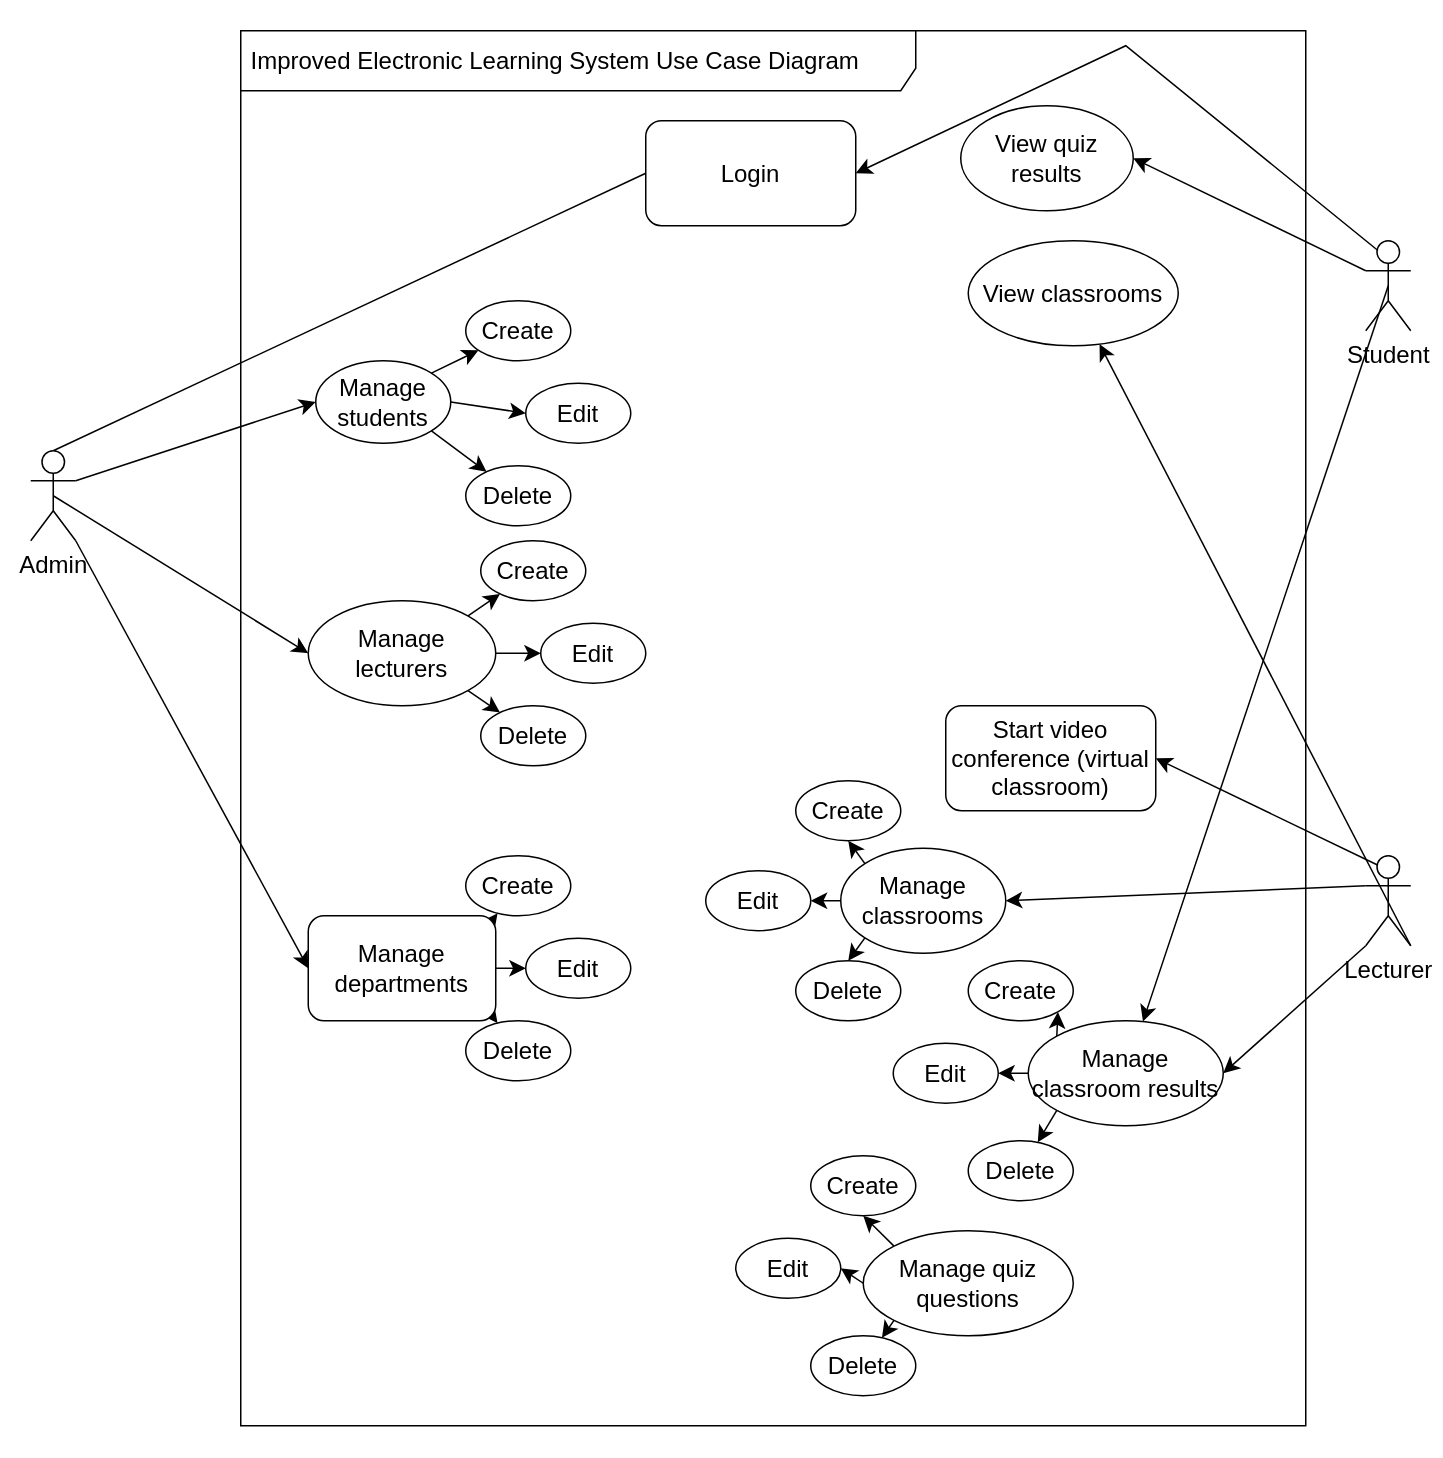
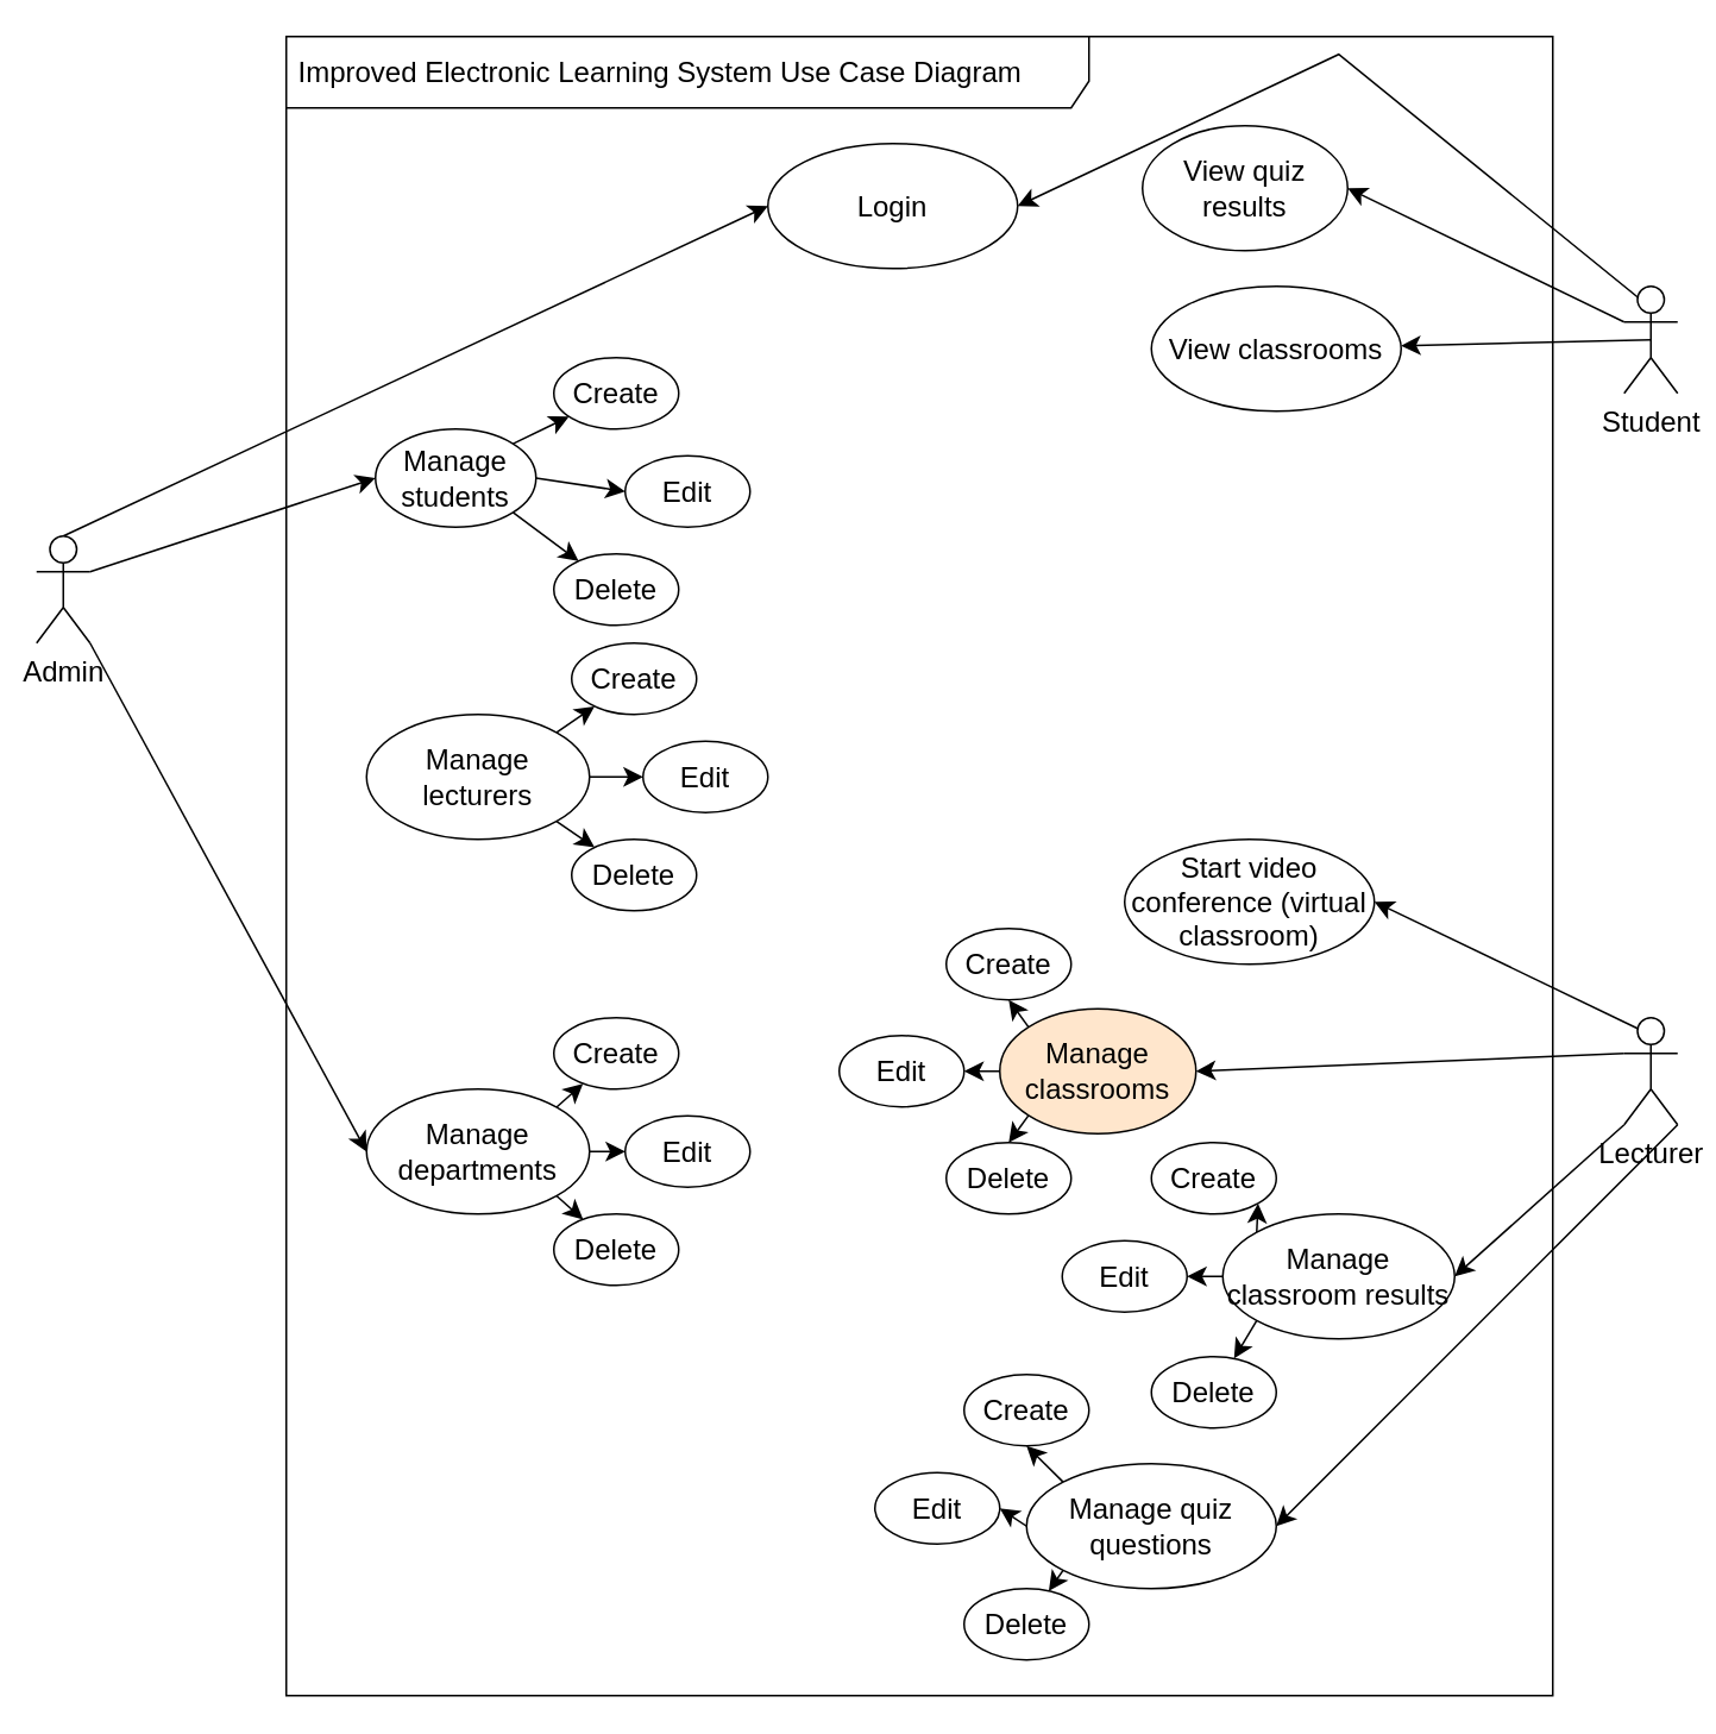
  <mxCell id="0" />
  <mxCell id="1" parent="0" />
  <mxCell id="2" value="Improved Electronic Learning System Use Case Diagram" style="shape=umlFrame;whiteSpace=wrap;html=1;width=450;height=40;boundedLbl=1;verticalAlign=middle;align=left;spacingLeft=5;fontSize=16;" vertex="1" parent="1"><mxGeometry x="160" y="20" width="710" height="930" as="geometry" /></mxCell>
  <mxCell id="3" style="edgeStyle=none;curved=1;rounded=0;orthogonalLoop=1;jettySize=auto;html=1;exitX=1;exitY=0.5;exitDx=0;exitDy=0;entryX=0;entryY=0.5;entryDx=0;entryDy=0;fontSize=12;startSize=8;endSize=8;" edge="1" parent="1" source="6" target="61"><mxGeometry relative="1" as="geometry" /></mxCell>
  <mxCell id="4" style="edgeStyle=none;curved=1;rounded=0;orthogonalLoop=1;jettySize=auto;html=1;exitX=1;exitY=1;exitDx=0;exitDy=0;fontSize=12;startSize=8;endSize=8;" edge="1" parent="1" source="6" target="62"><mxGeometry relative="1" as="geometry" /></mxCell>
  <mxCell id="5" style="edgeStyle=none;curved=1;rounded=0;orthogonalLoop=1;jettySize=auto;html=1;exitX=1;exitY=0;exitDx=0;exitDy=0;fontSize=12;startSize=8;endSize=8;" edge="1" parent="1" source="6" target="60"><mxGeometry relative="1" as="geometry" /></mxCell>
  <mxCell id="6" value="Manage students" style="ellipse;whiteSpace=wrap;html=1;fontSize=16;" vertex="1" parent="1"><mxGeometry x="210" y="240" width="90" height="55" as="geometry" /></mxCell>
  <mxCell id="7" style="edgeStyle=none;curved=1;rounded=0;orthogonalLoop=1;jettySize=auto;html=1;exitX=1;exitY=0.333;exitDx=0;exitDy=0;exitPerimeter=0;entryX=0;entryY=0.5;entryDx=0;entryDy=0;fontSize=12;startSize=8;endSize=8;" edge="1" parent="1" source="11" target="6"><mxGeometry relative="1" as="geometry" /></mxCell>
- <mxCell id="8" style="edgeStyle=none;curved=1;rounded=0;orthogonalLoop=1;jettySize=auto;html=1;exitX=0.5;exitY=0.5;exitDx=0;exitDy=0;exitPerimeter=0;entryX=0;entryY=0.5;entryDx=0;entryDy=0;fontSize=12;startSize=8;endSize=8;" edge="1" parent="1" source="11" target="24"><mxGeometry relative="1" as="geometry" /></mxCell>
  <mxCell id="9" style="edgeStyle=none;curved=1;rounded=0;orthogonalLoop=1;jettySize=auto;html=1;exitX=1;exitY=1;exitDx=0;exitDy=0;exitPerimeter=0;entryX=0;entryY=0.5;entryDx=0;entryDy=0;fontSize=12;startSize=8;endSize=8;" edge="1" parent="1" source="11" target="28"><mxGeometry relative="1" as="geometry" /></mxCell>
- <mxCell id="10" style="edgeStyle=none;curved=1;rounded=0;orthogonalLoop=1;jettySize=auto;html=1;exitX=0.5;exitY=0;exitDx=0;exitDy=0;exitPerimeter=0;entryX=0;entryY=0.5;entryDx=0;entryDy=0;fontSize=12;startSize=8;endSize=8;endArrow=none;" edge="1" parent="1" source="11" target="29"><mxGeometry relative="1" as="geometry" /></mxCell>
+ <mxCell id="10" style="edgeStyle=none;curved=1;rounded=0;orthogonalLoop=1;jettySize=auto;html=1;exitX=0.5;exitY=0;exitDx=0;exitDy=0;exitPerimeter=0;entryX=0;entryY=0.5;entryDx=0;entryDy=0;fontSize=12;startSize=8;endSize=8;" edge="1" parent="1" source="11" target="29"><mxGeometry relative="1" as="geometry" /></mxCell>
  <mxCell id="11" value="Admin" style="shape=umlActor;verticalLabelPosition=bottom;verticalAlign=top;html=1;fontSize=16;" vertex="1" parent="1"><mxGeometry x="20" y="300" width="30" height="60" as="geometry" /></mxCell>
  <mxCell id="12" style="edgeStyle=none;rounded=0;orthogonalLoop=1;jettySize=auto;html=1;exitX=0.25;exitY=0.1;exitDx=0;exitDy=0;exitPerimeter=0;entryX=1;entryY=0.5;entryDx=0;entryDy=0;fontSize=12;startSize=8;endSize=8;" edge="1" parent="1" source="15" target="29"><mxGeometry relative="1" as="geometry"><Array as="points"><mxPoint x="750" y="30" /></Array></mxGeometry></mxCell>
  <mxCell id="13" style="edgeStyle=none;rounded=0;orthogonalLoop=1;jettySize=auto;html=1;exitX=0;exitY=0.333;exitDx=0;exitDy=0;exitPerimeter=0;entryX=1;entryY=0.5;entryDx=0;entryDy=0;fontSize=12;startSize=8;endSize=8;" edge="1" parent="1" source="15" target="31"><mxGeometry relative="1" as="geometry" /></mxCell>
- <mxCell id="14" style="edgeStyle=none;rounded=0;orthogonalLoop=1;jettySize=auto;html=1;exitX=0.5;exitY=0.5;exitDx=0;exitDy=0;exitPerimeter=0;fontSize=12;startSize=8;endSize=8;" edge="1" parent="1" source="15" target="39"><mxGeometry relative="1" as="geometry" /></mxCell>
+ <mxCell id="14" style="edgeStyle=none;rounded=0;orthogonalLoop=1;jettySize=auto;html=1;exitX=0.5;exitY=0.5;exitDx=0;exitDy=0;exitPerimeter=0;fontSize=12;startSize=8;endSize=8;" edge="1" parent="1" source="15" target="30"><mxGeometry relative="1" as="geometry" /></mxCell>
  <mxCell id="15" value="Student" style="shape=umlActor;verticalLabelPosition=bottom;verticalAlign=top;html=1;fontSize=16;" vertex="1" parent="1"><mxGeometry x="910" y="160" width="30" height="60" as="geometry" /></mxCell>
  <mxCell id="16" style="edgeStyle=none;rounded=0;orthogonalLoop=1;jettySize=auto;html=1;exitX=0.25;exitY=0.1;exitDx=0;exitDy=0;exitPerimeter=0;entryX=1;entryY=0.5;entryDx=0;entryDy=0;fontSize=12;startSize=8;endSize=8;" edge="1" parent="1" source="20" target="40"><mxGeometry relative="1" as="geometry" /></mxCell>
  <mxCell id="17" style="edgeStyle=none;rounded=0;orthogonalLoop=1;jettySize=auto;html=1;exitX=0;exitY=0.333;exitDx=0;exitDy=0;exitPerimeter=0;entryX=1;entryY=0.5;entryDx=0;entryDy=0;fontSize=12;startSize=8;endSize=8;" edge="1" parent="1" source="20" target="35"><mxGeometry relative="1" as="geometry" /></mxCell>
  <mxCell id="18" style="edgeStyle=none;rounded=0;orthogonalLoop=1;jettySize=auto;html=1;exitX=0;exitY=1;exitDx=0;exitDy=0;exitPerimeter=0;entryX=1;entryY=0.5;entryDx=0;entryDy=0;fontSize=12;startSize=8;endSize=8;" edge="1" parent="1" source="20" target="39"><mxGeometry relative="1" as="geometry" /></mxCell>
- <mxCell id="19" style="edgeStyle=none;rounded=0;orthogonalLoop=1;jettySize=auto;html=1;exitX=1;exitY=1;exitDx=0;exitDy=0;exitPerimeter=0;fontSize=12;startSize=8;endSize=8;" edge="1" parent="1" source="20" target="30"><mxGeometry relative="1" as="geometry" /></mxCell>
+ <mxCell id="19" style="edgeStyle=none;rounded=0;orthogonalLoop=1;jettySize=auto;html=1;exitX=1;exitY=1;exitDx=0;exitDy=0;exitPerimeter=0;entryX=1;entryY=0.5;entryDx=0;entryDy=0;fontSize=12;startSize=8;endSize=8;" edge="1" parent="1" source="20" target="53"><mxGeometry relative="1" as="geometry" /></mxCell>
  <mxCell id="20" value="Lecturer" style="shape=umlActor;verticalLabelPosition=bottom;verticalAlign=top;html=1;fontSize=16;" vertex="1" parent="1"><mxGeometry x="910" y="570" width="30" height="60" as="geometry" /></mxCell>
  <mxCell id="21" style="edgeStyle=none;curved=1;rounded=0;orthogonalLoop=1;jettySize=auto;html=1;exitX=1;exitY=0.5;exitDx=0;exitDy=0;entryX=0;entryY=0.5;entryDx=0;entryDy=0;fontSize=12;startSize=8;endSize=8;" edge="1" parent="1" source="24" target="58"><mxGeometry relative="1" as="geometry" /></mxCell>
  <mxCell id="22" style="edgeStyle=none;curved=1;rounded=0;orthogonalLoop=1;jettySize=auto;html=1;exitX=1;exitY=1;exitDx=0;exitDy=0;fontSize=12;startSize=8;endSize=8;" edge="1" parent="1" source="24" target="59"><mxGeometry relative="1" as="geometry" /></mxCell>
  <mxCell id="23" style="edgeStyle=none;curved=1;rounded=0;orthogonalLoop=1;jettySize=auto;html=1;exitX=1;exitY=0;exitDx=0;exitDy=0;fontSize=12;startSize=8;endSize=8;" edge="1" parent="1" source="24" target="57"><mxGeometry relative="1" as="geometry" /></mxCell>
  <mxCell id="24" value="Manage lecturers" style="ellipse;whiteSpace=wrap;html=1;fontSize=16;" vertex="1" parent="1"><mxGeometry x="205" y="400" width="125" height="70" as="geometry" /></mxCell>
  <mxCell id="25" style="edgeStyle=none;curved=1;rounded=0;orthogonalLoop=1;jettySize=auto;html=1;exitX=1;exitY=0;exitDx=0;exitDy=0;fontSize=12;startSize=8;endSize=8;" edge="1" parent="1" source="28" target="41"><mxGeometry relative="1" as="geometry" /></mxCell>
  <mxCell id="26" style="edgeStyle=none;curved=1;rounded=0;orthogonalLoop=1;jettySize=auto;html=1;exitX=1;exitY=0.5;exitDx=0;exitDy=0;fontSize=12;startSize=8;endSize=8;" edge="1" parent="1" source="28" target="42"><mxGeometry relative="1" as="geometry" /></mxCell>
  <mxCell id="27" style="edgeStyle=none;curved=1;rounded=0;orthogonalLoop=1;jettySize=auto;html=1;exitX=1;exitY=1;exitDx=0;exitDy=0;fontSize=12;startSize=8;endSize=8;" edge="1" parent="1" source="28" target="43"><mxGeometry relative="1" as="geometry" /></mxCell>
- <mxCell id="28" value="Manage departments" style="whiteSpace=wrap;html=1;fontSize=16;rounded=1;" vertex="1" parent="1"><mxGeometry x="205" y="610" width="125" height="70" as="geometry" /></mxCell>
- <mxCell id="29" value="Login" style="whiteSpace=wrap;html=1;fontSize=16;rounded=1;" vertex="1" parent="1"><mxGeometry x="430" y="80" width="140" height="70" as="geometry" /></mxCell>
+ <mxCell id="28" value="Manage departments" style="ellipse;whiteSpace=wrap;html=1;fontSize=16;" vertex="1" parent="1"><mxGeometry x="205" y="610" width="125" height="70" as="geometry" /></mxCell>
+ <mxCell id="29" value="Login" style="ellipse;whiteSpace=wrap;html=1;fontSize=16;" vertex="1" parent="1"><mxGeometry x="430" y="80" width="140" height="70" as="geometry" /></mxCell>
  <mxCell id="30" value="View classrooms" style="ellipse;whiteSpace=wrap;html=1;fontSize=16;" vertex="1" parent="1"><mxGeometry x="645" y="160" width="140" height="70" as="geometry" /></mxCell>
  <mxCell id="31" value="View quiz results" style="ellipse;whiteSpace=wrap;html=1;fontSize=16;" vertex="1" parent="1"><mxGeometry x="640" y="70" width="115" height="70" as="geometry" /></mxCell>
  <mxCell id="32" style="edgeStyle=none;curved=1;rounded=0;orthogonalLoop=1;jettySize=auto;html=1;exitX=0;exitY=0.5;exitDx=0;exitDy=0;fontSize=12;startSize=8;endSize=8;" edge="1" parent="1" source="35" target="48"><mxGeometry relative="1" as="geometry" /></mxCell>
  <mxCell id="33" style="edgeStyle=none;curved=1;rounded=0;orthogonalLoop=1;jettySize=auto;html=1;exitX=0;exitY=0;exitDx=0;exitDy=0;entryX=0.5;entryY=1;entryDx=0;entryDy=0;fontSize=12;startSize=8;endSize=8;" edge="1" parent="1" source="35" target="49"><mxGeometry relative="1" as="geometry" /></mxCell>
  <mxCell id="34" style="edgeStyle=none;curved=1;rounded=0;orthogonalLoop=1;jettySize=auto;html=1;exitX=0;exitY=1;exitDx=0;exitDy=0;entryX=0.5;entryY=0;entryDx=0;entryDy=0;fontSize=12;startSize=8;endSize=8;" edge="1" parent="1" source="35" target="47"><mxGeometry relative="1" as="geometry" /></mxCell>
- <mxCell id="35" value="Manage classrooms" style="ellipse;whiteSpace=wrap;html=1;fontSize=16;" vertex="1" parent="1"><mxGeometry x="560" y="565" width="110" height="70" as="geometry" /></mxCell>
+ <mxCell id="35" value="Manage classrooms" style="ellipse;whiteSpace=wrap;html=1;fontSize=16;fillColor=#ffe6cc;" vertex="1" parent="1"><mxGeometry x="560" y="565" width="110" height="70" as="geometry" /></mxCell>
  <mxCell id="36" style="edgeStyle=none;curved=1;rounded=0;orthogonalLoop=1;jettySize=auto;html=1;exitX=0;exitY=1;exitDx=0;exitDy=0;fontSize=12;startSize=8;endSize=8;" edge="1" parent="1" source="39" target="46"><mxGeometry relative="1" as="geometry" /></mxCell>
  <mxCell id="37" style="edgeStyle=none;curved=1;rounded=0;orthogonalLoop=1;jettySize=auto;html=1;exitX=0;exitY=0.5;exitDx=0;exitDy=0;entryX=1;entryY=0.5;entryDx=0;entryDy=0;fontSize=12;startSize=8;endSize=8;" edge="1" parent="1" source="39" target="45"><mxGeometry relative="1" as="geometry" /></mxCell>
  <mxCell id="38" style="edgeStyle=none;curved=1;rounded=0;orthogonalLoop=1;jettySize=auto;html=1;exitX=0;exitY=0;exitDx=0;exitDy=0;entryX=1;entryY=1;entryDx=0;entryDy=0;fontSize=12;startSize=8;endSize=8;" edge="1" parent="1" source="39" target="44"><mxGeometry relative="1" as="geometry" /></mxCell>
  <mxCell id="39" value="Manage classroom results" style="ellipse;whiteSpace=wrap;html=1;fontSize=16;" vertex="1" parent="1"><mxGeometry x="685" y="680" width="130" height="70" as="geometry" /></mxCell>
- <mxCell id="40" value="Start video conference (virtual classroom)" style="whiteSpace=wrap;html=1;fontSize=16;rounded=1;" vertex="1" parent="1"><mxGeometry x="630" y="470" width="140" height="70" as="geometry" /></mxCell>
+ <mxCell id="40" value="Start video conference (virtual classroom)" style="ellipse;whiteSpace=wrap;html=1;fontSize=16;" vertex="1" parent="1"><mxGeometry x="630" y="470" width="140" height="70" as="geometry" /></mxCell>
  <mxCell id="41" value="Create" style="ellipse;whiteSpace=wrap;html=1;fontSize=16;" vertex="1" parent="1"><mxGeometry x="310" y="570" width="70" height="40" as="geometry" /></mxCell>
  <mxCell id="42" value="Edit" style="ellipse;whiteSpace=wrap;html=1;fontSize=16;" vertex="1" parent="1"><mxGeometry x="350" y="625" width="70" height="40" as="geometry" /></mxCell>
  <mxCell id="43" value="Delete" style="ellipse;whiteSpace=wrap;html=1;fontSize=16;" vertex="1" parent="1"><mxGeometry x="310" y="680" width="70" height="40" as="geometry" /></mxCell>
  <mxCell id="44" value="Create" style="ellipse;whiteSpace=wrap;html=1;fontSize=16;" vertex="1" parent="1"><mxGeometry x="645" y="640" width="70" height="40" as="geometry" /></mxCell>
  <mxCell id="45" value="Edit" style="ellipse;whiteSpace=wrap;html=1;fontSize=16;" vertex="1" parent="1"><mxGeometry x="595" y="695" width="70" height="40" as="geometry" /></mxCell>
  <mxCell id="46" value="Delete" style="ellipse;whiteSpace=wrap;html=1;fontSize=16;" vertex="1" parent="1"><mxGeometry x="645" y="760" width="70" height="40" as="geometry" /></mxCell>
  <mxCell id="47" value="Delete" style="ellipse;whiteSpace=wrap;html=1;fontSize=16;" vertex="1" parent="1"><mxGeometry x="530" y="640" width="70" height="40" as="geometry" /></mxCell>
  <mxCell id="48" value="Edit" style="ellipse;whiteSpace=wrap;html=1;fontSize=16;" vertex="1" parent="1"><mxGeometry x="470" y="580" width="70" height="40" as="geometry" /></mxCell>
  <mxCell id="49" value="Create" style="ellipse;whiteSpace=wrap;html=1;fontSize=16;" vertex="1" parent="1"><mxGeometry x="530" y="520" width="70" height="40" as="geometry" /></mxCell>
  <mxCell id="50" style="edgeStyle=none;curved=1;rounded=0;orthogonalLoop=1;jettySize=auto;html=1;exitX=0;exitY=0;exitDx=0;exitDy=0;entryX=0.5;entryY=1;entryDx=0;entryDy=0;fontSize=12;startSize=8;endSize=8;" edge="1" parent="1" source="53" target="54"><mxGeometry relative="1" as="geometry" /></mxCell>
  <mxCell id="51" style="edgeStyle=none;curved=1;rounded=0;orthogonalLoop=1;jettySize=auto;html=1;exitX=0;exitY=0.5;exitDx=0;exitDy=0;entryX=1;entryY=0.5;entryDx=0;entryDy=0;fontSize=12;startSize=8;endSize=8;" edge="1" parent="1" source="53" target="55"><mxGeometry relative="1" as="geometry" /></mxCell>
  <mxCell id="52" style="edgeStyle=none;curved=1;rounded=0;orthogonalLoop=1;jettySize=auto;html=1;exitX=0;exitY=1;exitDx=0;exitDy=0;fontSize=12;startSize=8;endSize=8;" edge="1" parent="1" source="53" target="56"><mxGeometry relative="1" as="geometry" /></mxCell>
  <mxCell id="53" value="Manage quiz questions" style="ellipse;whiteSpace=wrap;html=1;fontSize=16;" vertex="1" parent="1"><mxGeometry x="575" y="820" width="140" height="70" as="geometry" /></mxCell>
  <mxCell id="54" value="Create" style="ellipse;whiteSpace=wrap;html=1;fontSize=16;" vertex="1" parent="1"><mxGeometry x="540" y="770" width="70" height="40" as="geometry" /></mxCell>
  <mxCell id="55" value="Edit" style="ellipse;whiteSpace=wrap;html=1;fontSize=16;" vertex="1" parent="1"><mxGeometry x="490" y="825" width="70" height="40" as="geometry" /></mxCell>
  <mxCell id="56" value="Delete" style="ellipse;whiteSpace=wrap;html=1;fontSize=16;" vertex="1" parent="1"><mxGeometry x="540" y="890" width="70" height="40" as="geometry" /></mxCell>
  <mxCell id="57" value="Create" style="ellipse;whiteSpace=wrap;html=1;fontSize=16;" vertex="1" parent="1"><mxGeometry x="320" y="360" width="70" height="40" as="geometry" /></mxCell>
  <mxCell id="58" value="Edit" style="ellipse;whiteSpace=wrap;html=1;fontSize=16;" vertex="1" parent="1"><mxGeometry x="360" y="415" width="70" height="40" as="geometry" /></mxCell>
  <mxCell id="59" value="Delete" style="ellipse;whiteSpace=wrap;html=1;fontSize=16;" vertex="1" parent="1"><mxGeometry x="320" y="470" width="70" height="40" as="geometry" /></mxCell>
  <mxCell id="60" value="Create" style="ellipse;whiteSpace=wrap;html=1;fontSize=16;" vertex="1" parent="1"><mxGeometry x="310" y="200" width="70" height="40" as="geometry" /></mxCell>
  <mxCell id="61" value="Edit" style="ellipse;whiteSpace=wrap;html=1;fontSize=16;" vertex="1" parent="1"><mxGeometry x="350" y="255" width="70" height="40" as="geometry" /></mxCell>
  <mxCell id="62" value="Delete" style="ellipse;whiteSpace=wrap;html=1;fontSize=16;" vertex="1" parent="1"><mxGeometry x="310" y="310" width="70" height="40" as="geometry" /></mxCell>
